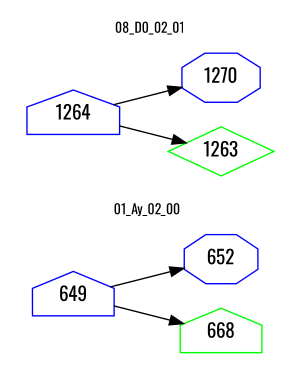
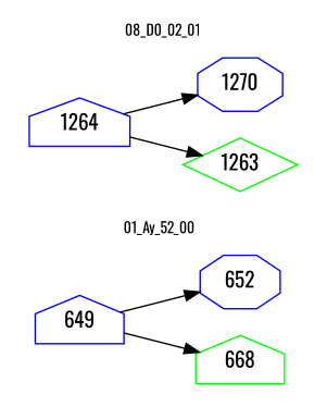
  digraph {
    fontname=Oswald
    rankdir=LR
    node [color=blue fontname=Oswald shape=house]
    edge [color=black fontname=Oswald]
    n1 [label=649]
    n2 [color=green label=668]
    n3 [label=652 shape=octagon]
    n4 [label=1264]
    n5 [color=green label=1263 shape=diamond]
    n6 [label=1270 shape=octagon]
    subgraph cluster_1 {
      color=white
      fontsize=10
-     label="01_Ay_02_00"
+     label="01_Ay_52_00"
      n1
      n2
      n3
    }
    subgraph cluster_2 {
      color=white
      fontsize=10
      label="08_D0_02_01"
      n4
      n5
      n6
    }
    n1 -> n2
    n1 -> n3
    n4 -> n5
    n4 -> n6
  }
